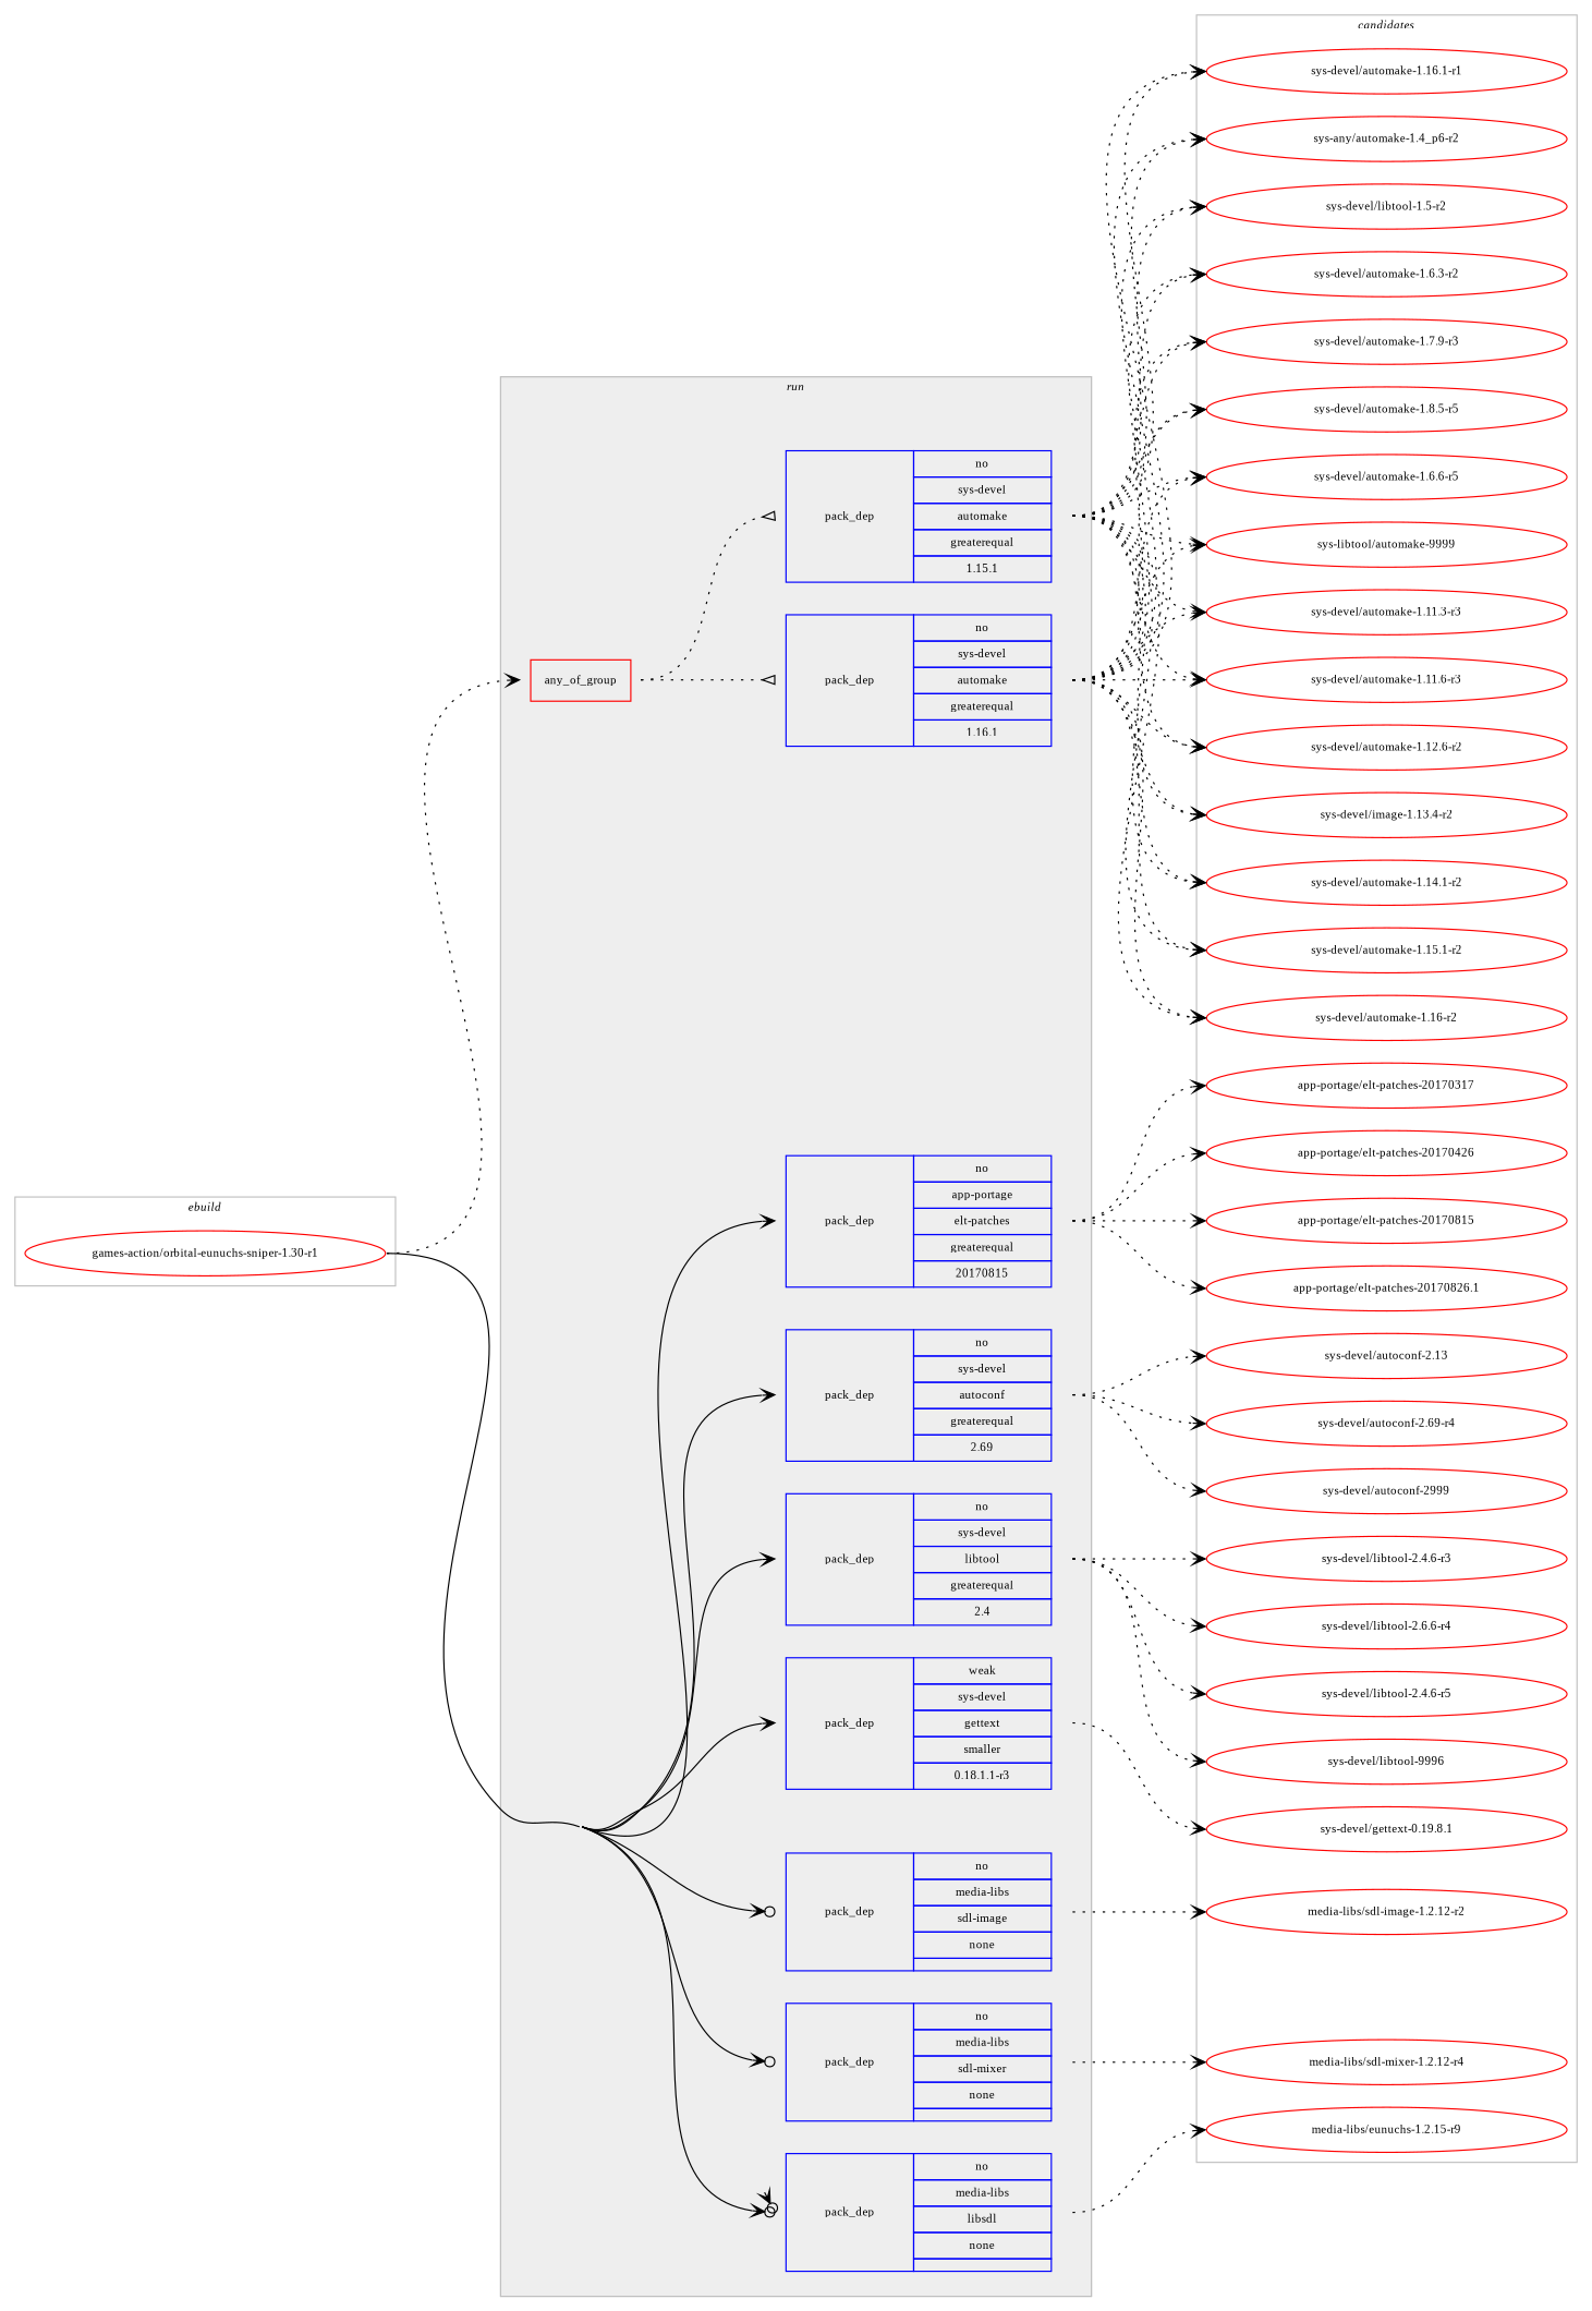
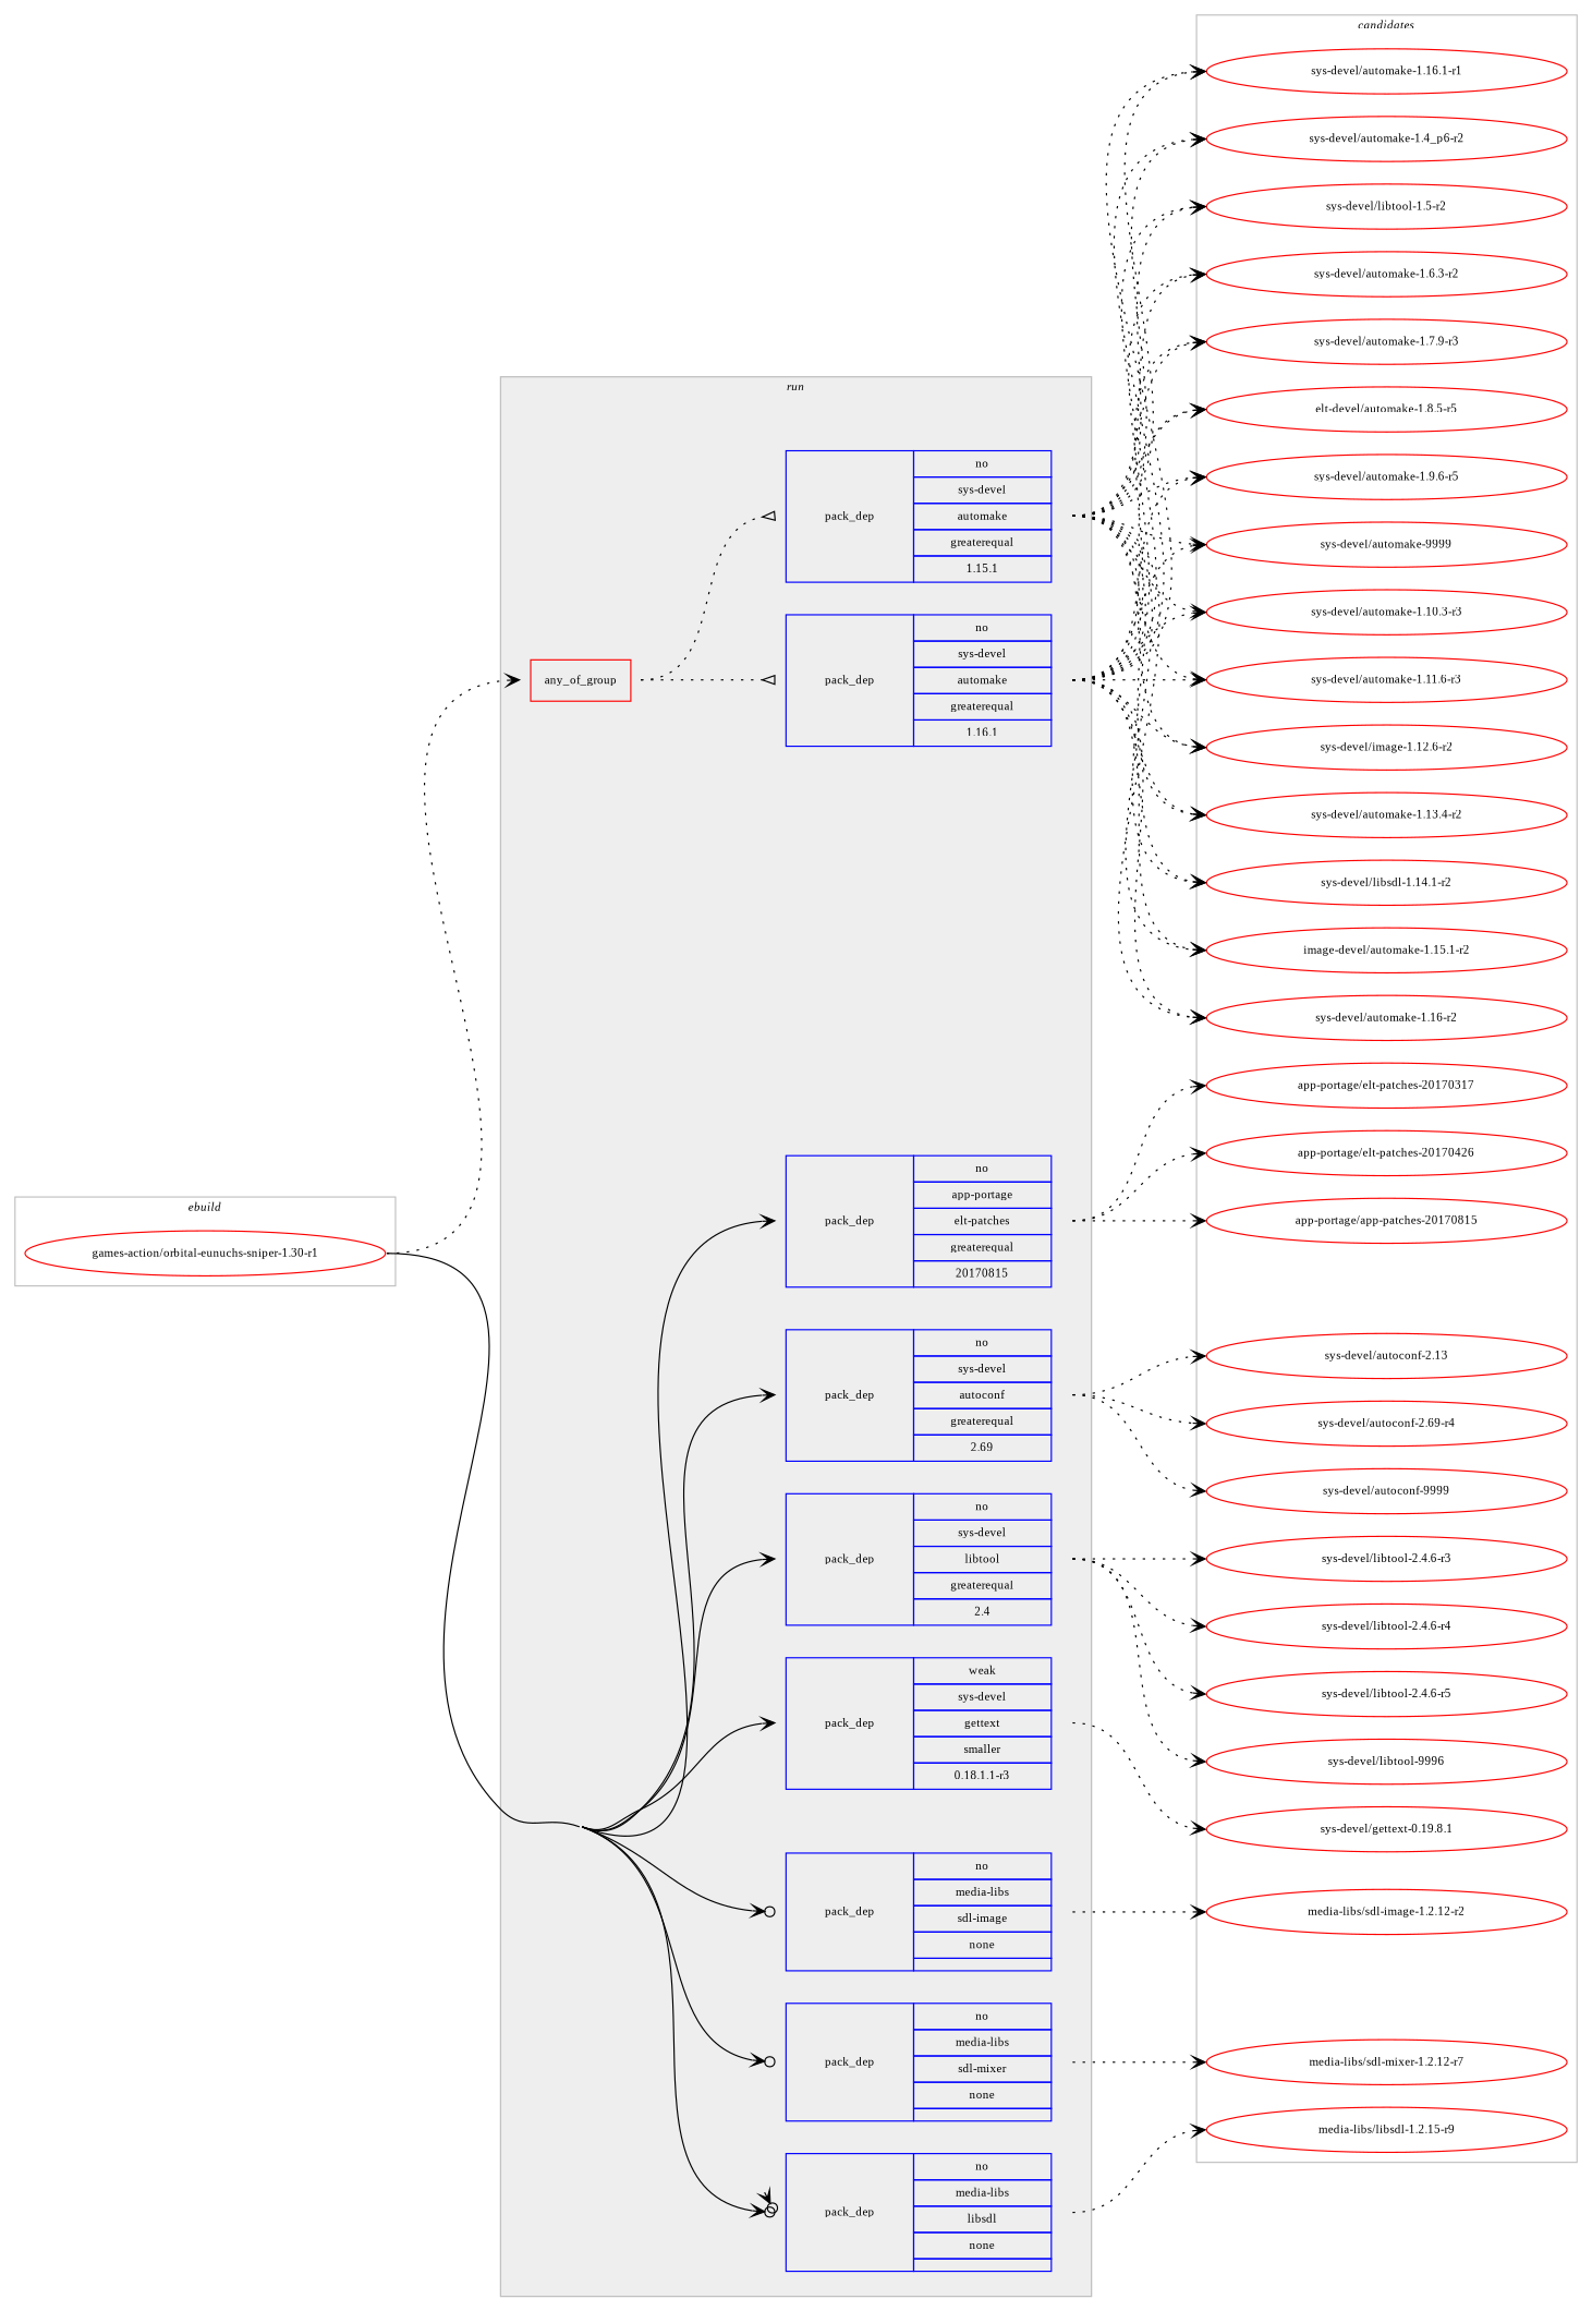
  digraph {
    compound=true
    concentrate=true
    fontname="Liberation Serif"
    fontsize=10
    newrank=true
    rankdir=LR
    ranksep=1.5
    node [color=red fontname="Liberation Serif" fontsize=10]
    edge [arrowhead=vee fontname="Liberation Serif" headport=w style=dotted tailport=e weight=100]
    n1 [label="games-action/orbital-eunuchs-sniper-1.30-r1" width=4]
    n2 [color=blue label=<<TABLE BORDER="0" CELLBORDER="1" CELLSPACING="0" CELLPADDING="4" WIDTH="220"><TR><TD ROWSPAN="6" CELLPADDING="30">pack_dep</TD></TR><TR><TD WIDTH="110">no</TD></TR><TR><TD>sys-devel</TD></TR><TR><TD>automake</TD></TR><TR><TD>greaterequal</TD></TR><TR><TD>1.16.1</TD></TR></TABLE>> shape=none]
    n3 [color=blue label=<<TABLE BORDER="0" CELLBORDER="1" CELLSPACING="0" CELLPADDING="4" WIDTH="220"><TR><TD ROWSPAN="6" CELLPADDING="30">pack_dep</TD></TR><TR><TD WIDTH="110">no</TD></TR><TR><TD>sys-devel</TD></TR><TR><TD>automake</TD></TR><TR><TD>greaterequal</TD></TR><TR><TD>1.15.1</TD></TR></TABLE>> shape=none]
    n4 [label=<<TABLE BORDER="0" CELLBORDER="1" CELLSPACING="0" CELLPADDING="4"><TR><TD CELLPADDING="10">any_of_group</TD></TR></TABLE>> shape=none]
    n5 [color=blue label=<<TABLE BORDER="0" CELLBORDER="1" CELLSPACING="0" CELLPADDING="4" WIDTH="220"><TR><TD ROWSPAN="6" CELLPADDING="30">pack_dep</TD></TR><TR><TD WIDTH="110">no</TD></TR><TR><TD>app-portage</TD></TR><TR><TD>elt-patches</TD></TR><TR><TD>greaterequal</TD></TR><TR><TD>20170815</TD></TR></TABLE>> shape=none]
    n6 [color=blue label=<<TABLE BORDER="0" CELLBORDER="1" CELLSPACING="0" CELLPADDING="4" WIDTH="220"><TR><TD ROWSPAN="6" CELLPADDING="30">pack_dep</TD></TR><TR><TD WIDTH="110">no</TD></TR><TR><TD>sys-devel</TD></TR><TR><TD>autoconf</TD></TR><TR><TD>greaterequal</TD></TR><TR><TD>2.69</TD></TR></TABLE>> shape=none]
    n7 [color=blue label=<<TABLE BORDER="0" CELLBORDER="1" CELLSPACING="0" CELLPADDING="4" WIDTH="220"><TR><TD ROWSPAN="6" CELLPADDING="30">pack_dep</TD></TR><TR><TD WIDTH="110">no</TD></TR><TR><TD>sys-devel</TD></TR><TR><TD>libtool</TD></TR><TR><TD>greaterequal</TD></TR><TR><TD>2.4</TD></TR></TABLE>> shape=none]
    n8 [color=blue label=<<TABLE BORDER="0" CELLBORDER="1" CELLSPACING="0" CELLPADDING="4" WIDTH="220"><TR><TD ROWSPAN="6" CELLPADDING="30">pack_dep</TD></TR><TR><TD WIDTH="110">weak</TD></TR><TR><TD>sys-devel</TD></TR><TR><TD>gettext</TD></TR><TR><TD>smaller</TD></TR><TR><TD>0.18.1.1-r3</TD></TR></TABLE>> shape=none]
    n9 [color=blue label=<<TABLE BORDER="0" CELLBORDER="1" CELLSPACING="0" CELLPADDING="4" WIDTH="220"><TR><TD ROWSPAN="6" CELLPADDING="30">pack_dep</TD></TR><TR><TD WIDTH="110">no</TD></TR><TR><TD>media-libs</TD></TR><TR><TD>libsdl</TD></TR><TR><TD>none</TD></TR><TR><TD></TD></TR></TABLE>> shape=none]
    n10 [color=blue label=<<TABLE BORDER="0" CELLBORDER="1" CELLSPACING="0" CELLPADDING="4" WIDTH="220"><TR><TD ROWSPAN="6" CELLPADDING="30">pack_dep</TD></TR><TR><TD WIDTH="110">no</TD></TR><TR><TD>media-libs</TD></TR><TR><TD>sdl-image</TD></TR><TR><TD>none</TD></TR><TR><TD></TD></TR></TABLE>> shape=none]
    n11 [color=blue label=<<TABLE BORDER="0" CELLBORDER="1" CELLSPACING="0" CELLPADDING="4" WIDTH="220"><TR><TD ROWSPAN="6" CELLPADDING="30">pack_dep</TD></TR><TR><TD WIDTH="110">no</TD></TR><TR><TD>media-libs</TD></TR><TR><TD>sdl-mixer</TD></TR><TR><TD>none</TD></TR><TR><TD></TD></TR></TABLE>> shape=none]
-   n12 [label="sys-devel/automake-1.11.3-r3" width=4]
+   n12 [label="sys-devel/automake-1.10.3-r3" width=4]
    n13 [label="sys-devel/automake-1.11.6-r3" width=4]
-   n14 [label="sys-devel/automake-1.12.6-r2" width=4]
-   n15 [label="sys-devel/image-1.13.4-r2" width=4]
-   n16 [label="sys-devel/automake-1.14.1-r2" width=4]
-   n17 [label="sys-devel/automake-1.15.1-r2" width=4]
+   n14 [label="sys-devel/image-1.12.6-r2" width=4]
+   n15 [label="sys-devel/automake-1.13.4-r2" width=4]
+   n16 [label="sys-devel/libsdl-1.14.1-r2" width=4]
+   n17 [label="image-devel/automake-1.15.1-r2" width=4]
    n18 [label="sys-devel/automake-1.16-r2" width=4]
    n19 [label="sys-devel/automake-1.16.1-r1" width=4]
-   n20 [label="sys-any/automake-1.4_p6-r2" width=4]
+   n20 [label="sys-devel/automake-1.4_p6-r2" width=4]
    n21 [label="sys-devel/libtool-1.5-r2" width=4]
    n22 [label="sys-devel/automake-1.6.3-r2" width=4]
    n23 [label="sys-devel/automake-1.7.9-r3" width=4]
-   n24 [label="sys-devel/automake-1.8.5-r5" width=4]
-   n25 [label="sys-devel/automake-1.6.6-r5" width=4]
-   n26 [label="sys-libtool/automake-9999" width=4]
+   n24 [label="elt-devel/automake-1.8.5-r5" width=4]
+   n25 [label="sys-devel/automake-1.9.6-r5" width=4]
+   n26 [label="sys-devel/automake-9999" width=4]
    n27 [label="app-portage/elt-patches-20170317" width=4]
    n28 [label="app-portage/elt-patches-20170426" width=4]
-   n29 [label="app-portage/elt-patches-20170815" width=4]
-   n30 [label="app-portage/elt-patches-20170826.1" width=4]
+   n29 [label="app-portage/app-patches-20170815" width=4]
    n31 [label="sys-devel/autoconf-2.13" width=4]
    n32 [label="sys-devel/autoconf-2.69-r4" width=4]
-   n33 [label="sys-devel/autoconf-2999" width=4]
+   n33 [label="sys-devel/autoconf-9999" width=4]
    n34 [label="sys-devel/libtool-2.4.6-r3" width=4]
-   n35 [label="sys-devel/libtool-2.6.6-r4" width=4]
+   n35 [label="sys-devel/libtool-2.4.6-r4" width=4]
    n36 [label="sys-devel/libtool-2.4.6-r5" width=4]
    n37 [label="sys-devel/libtool-9996" width=4]
    n38 [label="sys-devel/gettext-0.19.8.1" width=4]
-   n39 [label="media-libs/eunuchs-1.2.15-r9" width=4]
+   n39 [label="media-libs/libsdl-1.2.15-r9" width=4]
    n40 [label="media-libs/sdl-image-1.2.12-r2" width=4]
-   n41 [label="media-libs/sdl-mixer-1.2.12-r4" width=4]
+   n41 [label="media-libs/sdl-mixer-1.2.12-r7" width=4]
    subgraph cluster_1 {
      color=gray
      label=<<i>ebuild</i>>
      rank=same
      n1
    }
    subgraph cluster_2 {
      color=gray
      label=<<i>dependencies</i>>
      subgraph cluster_3 {
        color=gray
        fillcolor="#eeeeee"
        label=<<i>compile</i>>
        style=filled
        subgraph sub_4 {
          color=gray
          fillcolor="#eeeeee"
          label=<<i>compile</i>>
          style=filled
          n4
          subgraph sub_5 {
            color=gray
            fillcolor="#eeeeee"
            label=<<i>compile</i>>
            style=filled
            n2
          }
          subgraph sub_6 {
            color=gray
            fillcolor="#eeeeee"
            label=<<i>compile</i>>
            style=filled
            n3
          }
        }
        subgraph sub_7 {
          color=gray
          fillcolor="#eeeeee"
          label=<<i>compile</i>>
          style=filled
          n5
        }
        subgraph sub_8 {
          color=gray
          fillcolor="#eeeeee"
          label=<<i>compile</i>>
          style=filled
          n6
        }
        subgraph sub_9 {
          color=gray
          fillcolor="#eeeeee"
          label=<<i>compile</i>>
          style=filled
          n7
        }
        subgraph sub_10 {
          color=gray
          fillcolor="#eeeeee"
          label=<<i>compile</i>>
          style=filled
          n8
        }
      }
      subgraph cluster_11 {
        color=gray
        fillcolor="#eeeeee"
        label=<<i>compile and run</i>>
        style=filled
        subgraph sub_12 {
          color=gray
          fillcolor="#eeeeee"
          label=<<i>compile and run</i>>
          style=filled
          n9
        }
        subgraph sub_13 {
          color=gray
          fillcolor="#eeeeee"
          label=<<i>compile and run</i>>
          style=filled
          n10
        }
        subgraph sub_14 {
          color=gray
          fillcolor="#eeeeee"
          label=<<i>compile and run</i>>
          style=filled
          n11
        }
      }
      subgraph cluster_15 {
        color=gray
        fillcolor="#eeeeee"
        label=<<i>run</i>>
        style=filled
      }
    }
    subgraph cluster_16 {
      color=gray
      label=<<i>candidates</i>>
      rank=same
      subgraph sub_17 {
        color=black
        label=<<i>candidates</i>>
        nodesep=1
        rank=same
        n12
        n13
        n14
        n15
        n16
        n17
        n18
        n19
        n20
        n21
        n22
        n23
        n24
        n25
        n26
      }
      subgraph sub_18 {
        color=black
        label=<<i>candidates</i>>
        nodesep=1
        rank=same
        n12
        n13
        n14
        n15
        n16
        n17
        n18
        n19
        n20
        n21
        n22
        n23
        n24
        n25
        n26
      }
      subgraph sub_19 {
        color=black
        label=<<i>candidates</i>>
        nodesep=1
        rank=same
        n27
        n28
        n29
-       n30
      }
      subgraph sub_20 {
        color=black
        label=<<i>candidates</i>>
        nodesep=1
        rank=same
        n31
        n32
        n33
      }
      subgraph sub_21 {
        color=black
        label=<<i>candidates</i>>
        nodesep=1
        rank=same
        n34
        n35
        n36
        n37
      }
      subgraph sub_22 {
        color=black
        label=<<i>candidates</i>>
        nodesep=1
        rank=same
        n38
      }
      subgraph sub_23 {
        color=black
        label=<<i>candidates</i>>
        nodesep=1
        rank=same
        n39
      }
      subgraph sub_24 {
        color=black
        label=<<i>candidates</i>>
        nodesep=1
        rank=same
        n40
      }
      subgraph sub_25 {
        color=black
        label=<<i>candidates</i>>
        nodesep=1
        rank=same
        n41
      }
    }
    n1 -> n4 [weight=20]
    n1 -> n5 [style=solid weight=20]
    n1 -> n6 [style=solid weight=20]
    n1 -> n7 [style=solid weight=20]
    n1 -> n8 [style=solid weight=20]
    n1 -> n9 [arrowhead=odotvee style=solid weight=20]
    n1 -> n10 [arrowhead=odotvee style=solid weight=20]
    n1 -> n11 [arrowhead=odotvee style=solid weight=20]
    n2 -> n12
    n2 -> n13
    n2 -> n14
    n2 -> n15
    n2 -> n16
    n2 -> n17
    n2 -> n18
    n2 -> n19
    n2 -> n20
    n2 -> n21
    n2 -> n22
    n2 -> n23
    n2 -> n24
    n2 -> n25
    n2 -> n26
    n3 -> n12
    n3 -> n13
    n3 -> n14
    n3 -> n15
    n3 -> n16
    n3 -> n17
    n3 -> n18
    n3 -> n19
    n3 -> n20
    n3 -> n21
    n3 -> n22
    n3 -> n23
    n3 -> n24
    n3 -> n25
    n3 -> n26
    n4 -> n2 [arrowhead=oinv weight=20]
    n4 -> n3 [arrowhead=oinv weight=20]
    n5 -> n27
    n5 -> n28
    n5 -> n29
-   n5 -> n30
    n6 -> n31
    n6 -> n32
    n6 -> n33
    n7 -> n34
    n7 -> n35
    n7 -> n36
    n7 -> n37
    n8 -> n38
    n9 -> n39
    n10 -> n40
    n11 -> n41
  }
